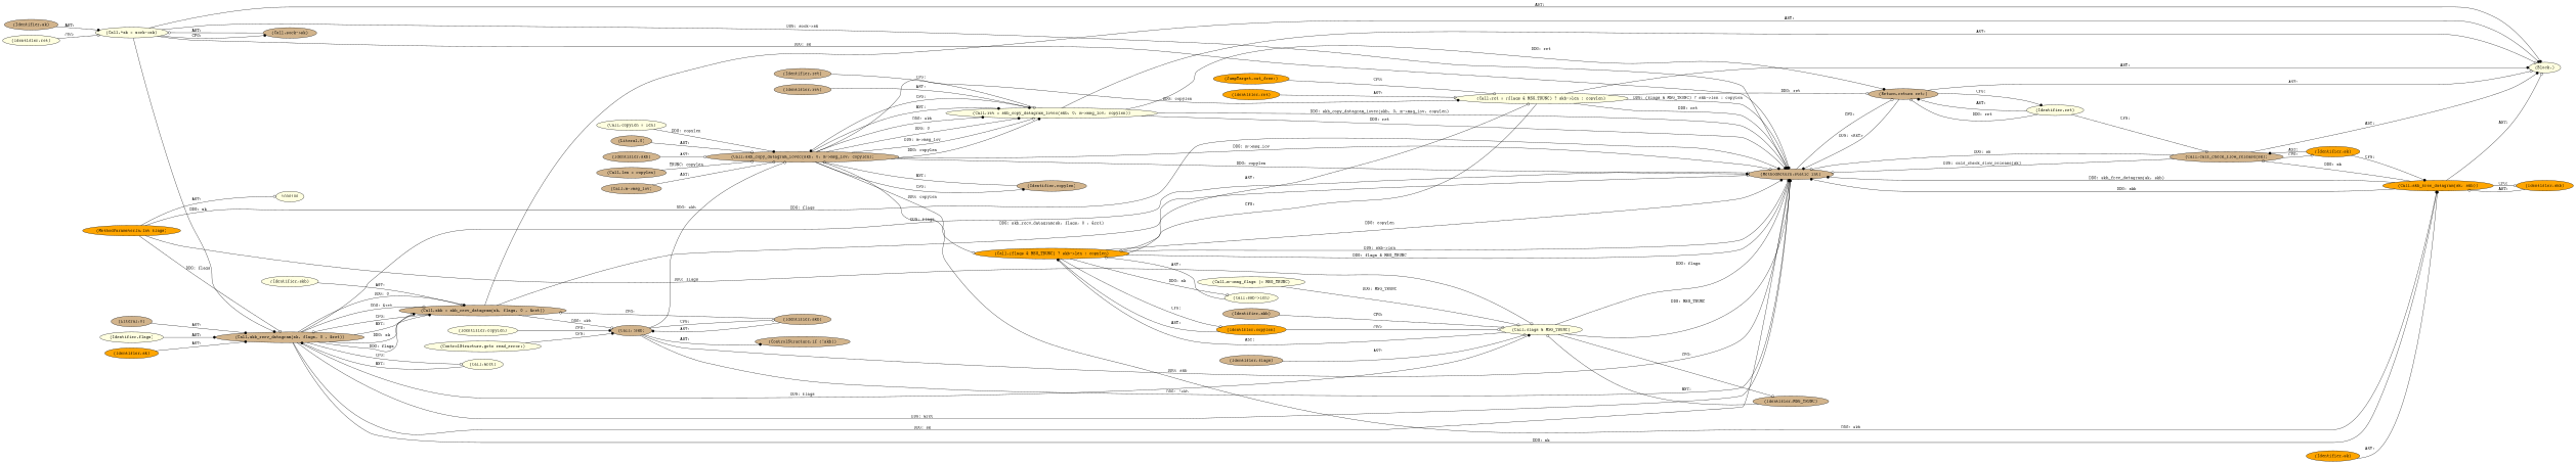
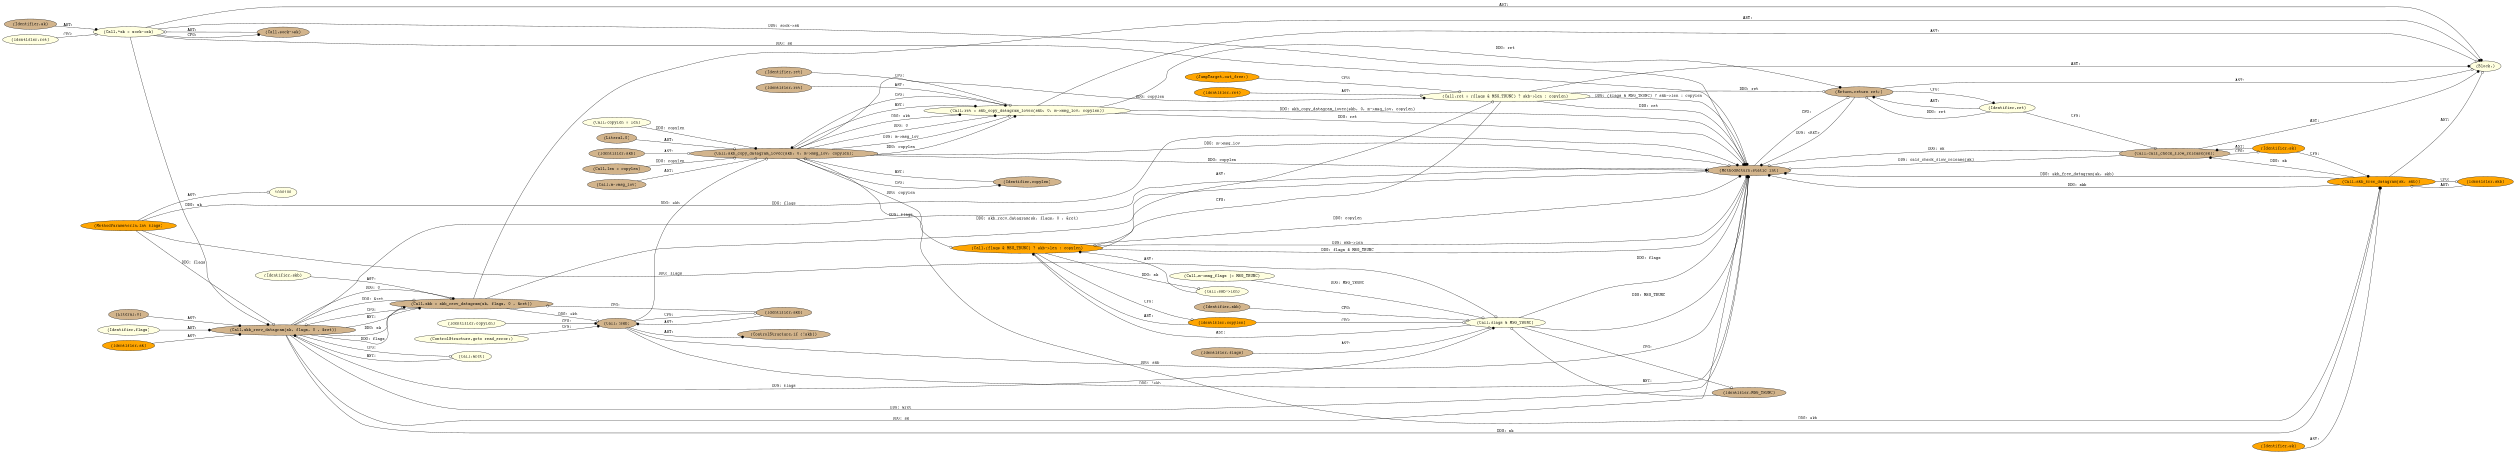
  digraph {
    fontname="Courier Prime"
    rankdir=LR
    node [fillcolor=tan fontname="Courier Prime" style=filled]
    edge [arrowhead=odot fontname="Courier Prime"]
    n1 [label="(Call,skb_recv_datagram(sk, flags, 0 , &ret))"]
    n2 [label="(Call,skb = skb_recv_datagram(sk, flags, 0 , &ret))"]
    n3 [fillcolor=orange label="(Call,skb_free_datagram(sk, skb))"]
    n4 [fillcolor=lightyellow label="(Call,flags & MSG_TRUNC)"]
    n5 [label="(MethodReturn,static int)"]
    n6 [fillcolor=lightyellow label="(Call,&ret)"]
    n7 [fillcolor=lightyellow label="(Block,)"]
    n8 [label="(Call,!skb)"]
    n9 [label="(Call,caif_check_flow_release(sk))"]
    n10 [fillcolor=orange label="(Identifier,skb)"]
    n11 [fillcolor=orange label="(Call,(flags & MSG_TRUNC) ? skb->len : copylen)"]
    n12 [label="(Identifier,MSG_TRUNC)"]
    n13 [label="(Return,return ret;)"]
    n14 [fillcolor=lightyellow label="(Call,*sk = sock->sk)"]
    n15 [label="(Call,sock->sk)"]
    n16 [fillcolor=orange label="(MethodParameterIn,int flags)"]
    1000100 [fillcolor=lightyellow]
    n18 [label="(Call,skb_copy_datagram_iovec(skb, 0, m->msg_iov, copylen))"]
    n19 [label="(Identifier,skb)"]
    n20 [label="(ControlStructure,if (!skb))"]
    n21 [fillcolor=lightyellow label="(Call,ret = skb_copy_datagram_iovec(skb, 0, m->msg_iov, copylen))"]
    n22 [fillcolor=lightyellow label="(Call,ret = (flags & MSG_TRUNC) ? skb->len : copylen)"]
    n23 [label="(Identifier,copylen)"]
    n24 [fillcolor=orange label="(Identifier,copylen)"]
    n25 [fillcolor=lightyellow label="(Call,skb->len)"]
    n26 [fillcolor=lightyellow label="(Identifier,ret)"]
    n27 [fillcolor=orange label="(Identifier,sk)"]
    n28 [fillcolor=lightyellow label="(Call,copylen = len)"]
    n29 [label="(Literal,0)"]
    n30 [label="(Literal,0)"]
    n31 [label="(Identifier,flags)"]
    n32 [label="(Identifier,ret)"]
    n33 [fillcolor=orange label="(JumpTarget,out_free:)"]
    n34 [label="(Identifier,ret)"]
    n35 [fillcolor=orange label="(Identifier,ret)"]
    n36 [fillcolor=lightyellow label="(Identifier,skb)"]
    n37 [label="(Identifier,sk)"]
    n38 [fillcolor=lightyellow label="(Call,m->msg_flags |= MSG_TRUNC)"]
    n39 [fillcolor=lightyellow label="(Identifier,copylen)"]
    n40 [fillcolor=lightyellow label="(Identifier,flags)"]
    n41 [label="(Identifier,skb)"]
    n42 [fillcolor=lightyellow label="(Identifier,ret)"]
    n43 [fillcolor=lightyellow label="(ControlStructure,goto read_error;)"]
    n44 [label="(Call,len < copylen)"]
    n45 [fillcolor=orange label="(Identifier,sk)"]
    n46 [label="(Call,m->msg_iov)"]
    n47 [label="(Identifier,skb)"]
    n48 [fillcolor=orange label="(Identifier,sk)"]
    n1 -> n2 [arrowhead=dot label="AST: "]
    n1 -> n2 [arrowhead=dot label="DDG: sk"]
    n1 -> n2 [label="DDG: flags"]
    n1 -> n2 [arrowhead=dot label="DDG: 0"]
    n1 -> n2 [label="DDG: &ret"]
    n1 -> n3 [arrowhead=dot label="DDG: sk"]
    n1 -> n4 [arrowhead=dot label="DDG: flags"]
    n1 -> n5 [label="DDG: sk"]
    n1 -> n5 [label="DDG: flags"]
    n1 -> n5 [label="DDG: &ret"]
    n1 -> n6 [label="CFG: "]
    n2 -> n1 [label="CFG: "]
    n2 -> n5 [label="DDG: skb_recv_datagram(sk, flags, 0 , &ret)"]
    n2 -> n7 [arrowhead=dot label="AST: "]
    n2 -> n8 [label="DDG: skb"]
    n3 -> n5 [arrowhead=dot label="DDG: skb_free_datagram(sk, skb)"]
    n3 -> n5 [arrowhead=dot label="DDG: skb"]
    n3 -> n7 [label="AST: "]
-   n3 -> n9 [label="DDG: sk"]
+   n3 -> n9 [arrowhead=dot label="DDG: sk"]
    n3 -> n10 [label="CFG: "]
    n4 -> n5 [arrowhead=dot label="DDG: flags"]
    n4 -> n5 [arrowhead=dot label="DDG: MSG_TRUNC"]
    n4 -> n11 [arrowhead=dot label="AST: "]
    n4 -> n12 [label="CFG: "]
    n5 -> n13 [label="CFG: "]
    n6 -> n1 [arrowhead=dot label="AST: "]
    n8 -> n5 [arrowhead=dot label="DDG: skb"]
    n8 -> n5 [label="DDG: !skb"]
    n8 -> n18 [label="DDG: skb"]
    n8 -> n19 [label="CFG: "]
    n8 -> n20 [arrowhead=dot label="AST: "]
    n9 -> n5 [label="DDG: sk"]
    n9 -> n5 [label="DDG: caif_check_flow_release(sk)"]
    n9 -> n7 [arrowhead=dot label="AST: "]
    n9 -> n27 [label="CFG: "]
    n10 -> n3 [label="AST: "]
    n11 -> n5 [label="DDG: skb->len"]
    n11 -> n5 [label="DDG: flags & MSG_TRUNC"]
    n11 -> n5 [arrowhead=dot label="DDG: copylen"]
    n11 -> n22 [label="AST: "]
    n11 -> n24 [label="CFG: "]
    n11 -> n25 [label="DDG: sk"]
    n12 -> n4 [label="AST: "]
    n13 -> n5 [arrowhead=dot label="DDG: <RET>"]
    n13 -> n7 [label="AST: "]
    n13 -> n26 [arrowhead=dot label="CFG: "]
    n14 -> n1 [arrowhead=dot label="DDG: sk"]
    n14 -> n5 [label="DDG: sock->sk"]
    n14 -> n5 [arrowhead=dot label="DDG: sk"]
    n14 -> n7 [arrowhead=dot label="AST: "]
    n14 -> n15 [arrowhead=dot label="CFG: "]
    n15 -> n14 [label="AST: "]
    n16 -> n1 [label="DDG: flags"]
    n16 -> n4 [label="DDG: flags"]
    n16 -> n5 [arrowhead=dot label="DDG: flags"]
    n16 -> 1000100 [label="AST: "]
    n18 -> n3 [label="DDG: skb"]
    n18 -> n5 [label="DDG: m->msg_iov"]
    n18 -> n5 [arrowhead=dot label="DDG: copylen"]
    n18 -> n11 [label="DDG: copylen"]
    n18 -> n21 [arrowhead=dot label="AST: "]
    n18 -> n21 [arrowhead=dot label="DDG: skb"]
    n18 -> n21 [arrowhead=dot label="DDG: 0"]
    n18 -> n21 [label="DDG: m->msg_iov"]
    n18 -> n21 [arrowhead=dot label="DDG: copylen"]
    n18 -> n22 [arrowhead=dot label="DDG: copylen"]
    n18 -> n23 [arrowhead=dot label="CFG: "]
    n19 -> n2 [label="CFG: "]
    n19 -> n8 [arrowhead=dot label="AST: "]
    n21 -> n5 [arrowhead=dot label="DDG: skb_copy_datagram_iovec(skb, 0, m->msg_iov, copylen)"]
    n21 -> n5 [arrowhead=dot label="DDG: ret"]
    n21 -> n7 [label="AST: "]
    n21 -> n13 [arrowhead=dot label="DDG: ret"]
    n21 -> n18 [arrowhead=dot label="CFG: "]
    n22 -> n5 [label="DDG: (flags & MSG_TRUNC) ? skb->len : copylen"]
    n22 -> n5 [label="DDG: ret"]
    n22 -> n7 [arrowhead=dot label="AST: "]
    n22 -> n11 [label="CFG: "]
    n22 -> n13 [label="DDG: ret"]
    n23 -> n18 [label="AST: "]
    n24 -> n4 [label="CFG: "]
    n24 -> n11 [label="AST: "]
-   n25 -> n11 [label="AST: "]
+   n25 -> n11 [arrowhead=dot label="AST: "]
    n26 -> n9 [label="CFG: "]
    n26 -> n13 [arrowhead=dot label="AST: "]
    n26 -> n13 [label="DDG: ret"]
    n27 -> n3 [arrowhead=dot label="CFG: "]
    n27 -> n9 [arrowhead=dot label="AST: "]
    n28 -> n18 [arrowhead=dot label="DDG: copylen"]
    n29 -> n1 [arrowhead=dot label="AST: "]
    n30 -> n18 [label="AST: "]
    n31 -> n4 [label="AST: "]
    n32 -> n21 [arrowhead=dot label="AST: "]
    n33 -> n22 [label="CFG: "]
    n34 -> n21 [label="CFG: "]
    n35 -> n22 [label="AST: "]
    n36 -> n2 [label="AST: "]
    n37 -> n14 [arrowhead=dot label="AST: "]
    n38 -> n4 [label="DDG: MSG_TRUNC"]
    n39 -> n8 [arrowhead=dot label="CFG: "]
    n40 -> n1 [arrowhead=dot label="AST: "]
    n41 -> n18 [label="AST: "]
    n42 -> n14 [label="CFG: "]
    n43 -> n8 [arrowhead=dot label="CFG: "]
-   n44 -> n18 [label="TRUNC: copylen"]
+   n44 -> n18 [label="DDG: copylen"]
    n45 -> n1 [arrowhead=dot label="AST: "]
    n46 -> n18 [label="AST: "]
    n47 -> n4 [label="CFG: "]
    n48 -> n3 [arrowhead=dot label="AST: "]
  }
